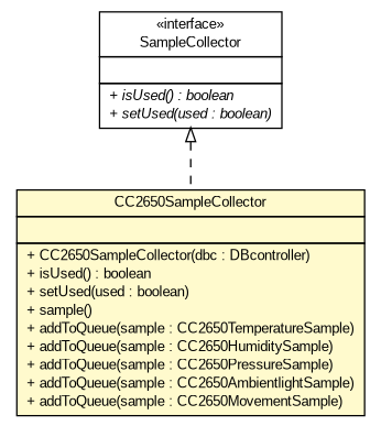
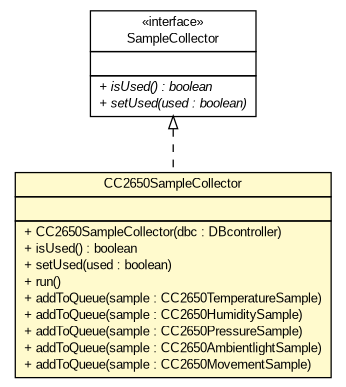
  digraph {
    nodesep=0.25
    ranksep=0.5
    node [fontcolor=black fontname=arial fontsize=10.0 shape=plaintext]
    n1 [label=<<table title="de.fhg.fit.biomos.sensorplatform.control.SampleCollector" border="0" cellborder="1" cellspacing="0" cellpadding="2" port="p" href="./SampleCollector.html"> 		<tr><td><table border="0" cellspacing="0" cellpadding="1"> <tr><td align="center" balign="center"> &#171;interface&#187; </td></tr> <tr><td align="center" balign="center"> SampleCollector </td></tr> 		</table></td></tr> 		<tr><td><table border="0" cellspacing="0" cellpadding="1"> <tr><td align="left" balign="left">  </td></tr> 		</table></td></tr> 		<tr><td><table border="0" cellspacing="0" cellpadding="1"> <tr><td align="left" balign="left"><font face="arial italic" point-size="10.0"> + isUsed() : boolean </font></td></tr> <tr><td align="left" balign="left"><font face="arial italic" point-size="10.0"> + setUsed(used : boolean) </font></td></tr> 		</table></td></tr> 		</table>>]
-   n2 [label=<<table title="de.fhg.fit.biomos.sensorplatform.control.CC2650SampleCollector" border="0" cellborder="1" cellspacing="0" cellpadding="2" port="p" bgcolor="lemonChiffon" href="./CC2650SampleCollector.html"> 		<tr><td><table border="0" cellspacing="0" cellpadding="1"> <tr><td align="center" balign="center"> CC2650SampleCollector </td></tr> 		</table></td></tr> 		<tr><td><table border="0" cellspacing="0" cellpadding="1"> <tr><td align="left" balign="left">  </td></tr> 		</table></td></tr> 		<tr><td><table border="0" cellspacing="0" cellpadding="1"> <tr><td align="left" balign="left"> + CC2650SampleCollector(dbc : DBcontroller) </td></tr> <tr><td align="left" balign="left"> + isUsed() : boolean </td></tr> <tr><td align="left" balign="left"> + setUsed(used : boolean) </td></tr> <tr><td align="left" balign="left"> + sample() </td></tr> <tr><td align="left" balign="left"> + addToQueue(sample : CC2650TemperatureSample) </td></tr> <tr><td align="left" balign="left"> + addToQueue(sample : CC2650HumiditySample) </td></tr> <tr><td align="left" balign="left"> + addToQueue(sample : CC2650PressureSample) </td></tr> <tr><td align="left" balign="left"> + addToQueue(sample : CC2650AmbientlightSample) </td></tr> <tr><td align="left" balign="left"> + addToQueue(sample : CC2650MovementSample) </td></tr> 		</table></td></tr> 		</table>>]
+   n2 [label=<<table title="de.fhg.fit.biomos.sensorplatform.control.CC2650SampleCollector" border="0" cellborder="1" cellspacing="0" cellpadding="2" port="p" bgcolor="lemonChiffon" href="./CC2650SampleCollector.html"> 		<tr><td><table border="0" cellspacing="0" cellpadding="1"> <tr><td align="center" balign="center"> CC2650SampleCollector </td></tr> 		</table></td></tr> 		<tr><td><table border="0" cellspacing="0" cellpadding="1"> <tr><td align="left" balign="left">  </td></tr> 		</table></td></tr> 		<tr><td><table border="0" cellspacing="0" cellpadding="1"> <tr><td align="left" balign="left"> + CC2650SampleCollector(dbc : DBcontroller) </td></tr> <tr><td align="left" balign="left"> + isUsed() : boolean </td></tr> <tr><td align="left" balign="left"> + setUsed(used : boolean) </td></tr> <tr><td align="left" balign="left"> + run() </td></tr> <tr><td align="left" balign="left"> + addToQueue(sample : CC2650TemperatureSample) </td></tr> <tr><td align="left" balign="left"> + addToQueue(sample : CC2650HumiditySample) </td></tr> <tr><td align="left" balign="left"> + addToQueue(sample : CC2650PressureSample) </td></tr> <tr><td align="left" balign="left"> + addToQueue(sample : CC2650AmbientlightSample) </td></tr> <tr><td align="left" balign="left"> + addToQueue(sample : CC2650MovementSample) </td></tr> 		</table></td></tr> 		</table>>]
    n1 -> n2 [arrowtail=empty dir=back fontname=arial fontsize=10 headport=p labelfontname=arial labelfontsize=10 style=dashed tailport=p]
  }
